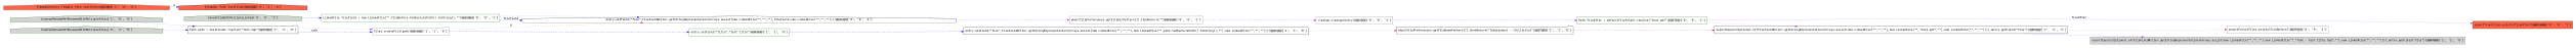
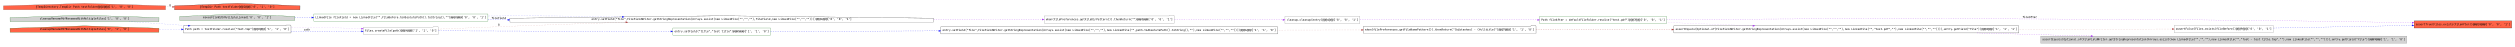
  digraph {
    fontname="JetBrains Mono"
    rankdir=LR
    node [color=black fillcolor=white fontname="JetBrains Mono" shape=box style=filled]
    edge [color=blue fontname="JetBrains Mono" style=dashed]
    n1 [color=gray40 label="when(filePreferences.getFileDirPattern()).thenReturn(\"\")@@@5@@@['0', '0', '1']" shape=folder]
    n2 [color=gray40 label="cleanup.cleanup(entry)@@@6@@@['0', '0', '1']"]
    n3 [color=darkgreen label="Path fileAfter = defaultFileFolder.resolve(\"test.pdf\")@@@7@@@['0', '0', '1']"]
    n4 [fillcolor=tomato label="assertTrue(Files.exists(fileAfter))@@@10@@@['0', '0', '1']"]
    n5 [label="assertEquals(Optional.of(FileFieldWriter.getStringRepresentation(Arrays.asList(new LinkedFile(\"\",\"\",\"\"),new LinkedFile(\"\",\"test.pdf\",\"\"),new LinkedFile(\"\",\"\",\"\")))),entry.getField(\"file\"))@@@8@@@['1', '1', '1']"]
    n6 [color=gray40 label="assertFalse(Files.exists(fileBefore))@@@9@@@['0', '0', '1']"]
    n7 [color=gray40 fillcolor=lightgray label="assertEquals(Optional.of(FileFieldWriter.getStringRepresentation(Arrays.asList(new LinkedFile(\"\",\"\",\"\"),new LinkedFile(\"\",\"Toot - test title.tmp\",\"\"),new LinkedFile(\"\",\"\",\"\")))),entry.getField(\"file\"))@@@9@@@['1', '1', '0']"]
    n8 [label="entry.setField(\"file\",FileFieldWriter.getStringRepresentation(Arrays.asList(new LinkedFile(\"\",\"\",\"\"),new LinkedFile(\"\",path.toAbsolutePath().toString(),\"\"),new LinkedFile(\"\",\"\",\"\"))))@@@6@@@['1', '1', '0']"]
    n9 [label="when(filePreferences.getFileNamePattern()).thenReturn(\"(bibtexkey( - (fulltitle(\")@@@7@@@['1', '1', '0']" shape=folder]
    n10 [color=darkgreen fillcolor=lightgray label="cleanupRenamePdfRenamesWithMultipleFiles['1', '0', '0']" shape=house]
    n11 [label="Path path = testFolder.resolve(\"Toot.tmp\")@@@3@@@['1', '1', '0']" shape=folder]
    n12 [color=gray40 label="Files.createFile(path)@@@4@@@['1', '1', '0']" shape=folder]
    n13 [color=gray40 fillcolor=tomato label="@TempDirectory.TempDir Path testFolder@@@2@@@['1', '0', '0']" shape=house]
    n14 [fillcolor=tomato label="@TempDir Path testFolder@@@2@@@['0', '1', '0']" shape=house]
    n15 [label="entry.setField(\"file\",FileFieldWriter.getStringRepresentation(Arrays.asList(new LinkedFile(\"\",\"\",\"\"),fileField,new LinkedFile(\"\",\"\",\"\"))))@@@4@@@['0', '0', '1']" shape=house]
    n16 [color=darkgreen label="entry.setField(\"title\",\"test title\")@@@5@@@['1', '1', '0']"]
-   n17 [color=darkgreen fillcolor=lightgray label="cleanupRenamePdfRenamesWithMultipleFiles['0', '1', '0']" shape=house]
+   n17 [color=darkgreen fillcolor=tomato label="cleanupRenamePdfRenamesWithMultipleFiles['0', '1', '0']" shape=house]
    n18 [color=darkgreen label="LinkedFile fileField = new LinkedFile(\"\",fileBefore.toAbsolutePath().toString(),\"\")@@@3@@@['0', '0', '1']"]
    n19 [color=darkgreen fillcolor=lightgray label="movesFileWithMulitpleLinked['0', '0', '1']" shape=house]
    n1 -> n2 [color=purple]
    n2 -> n3 [color=purple]
    n3 -> n4 [color=purple label=fileAfter]
    n3 -> n5 [color=purple style=dotted]
    n5 -> n6 [color=brown style=dotted]
    n5 -> n7 [color=purple]
+   n6 -> n4
    n8 -> n9 [color=brown style=dotted]
    n9 -> n5 [color=brown]
    n10 -> n11 [style=dotted]
    n11 -> n12 [color=purple style=dotted]
    n11 -> n12 [label=path]
    n12 -> n15 [color=brown label=0 style=dotted]
    n12 -> n16
-   n13 -> n14 [label=0 style=dotted]
+   n13 -> n14 [color=brown label=0 style=dotted]
    n15 -> n1 [color=purple]
    n16 -> n8
    n17 -> n11 [style=dotted]
    n18 -> n15 [style=dotted]
    n18 -> n15 [label=fileField]
    n19 -> n18
  }
